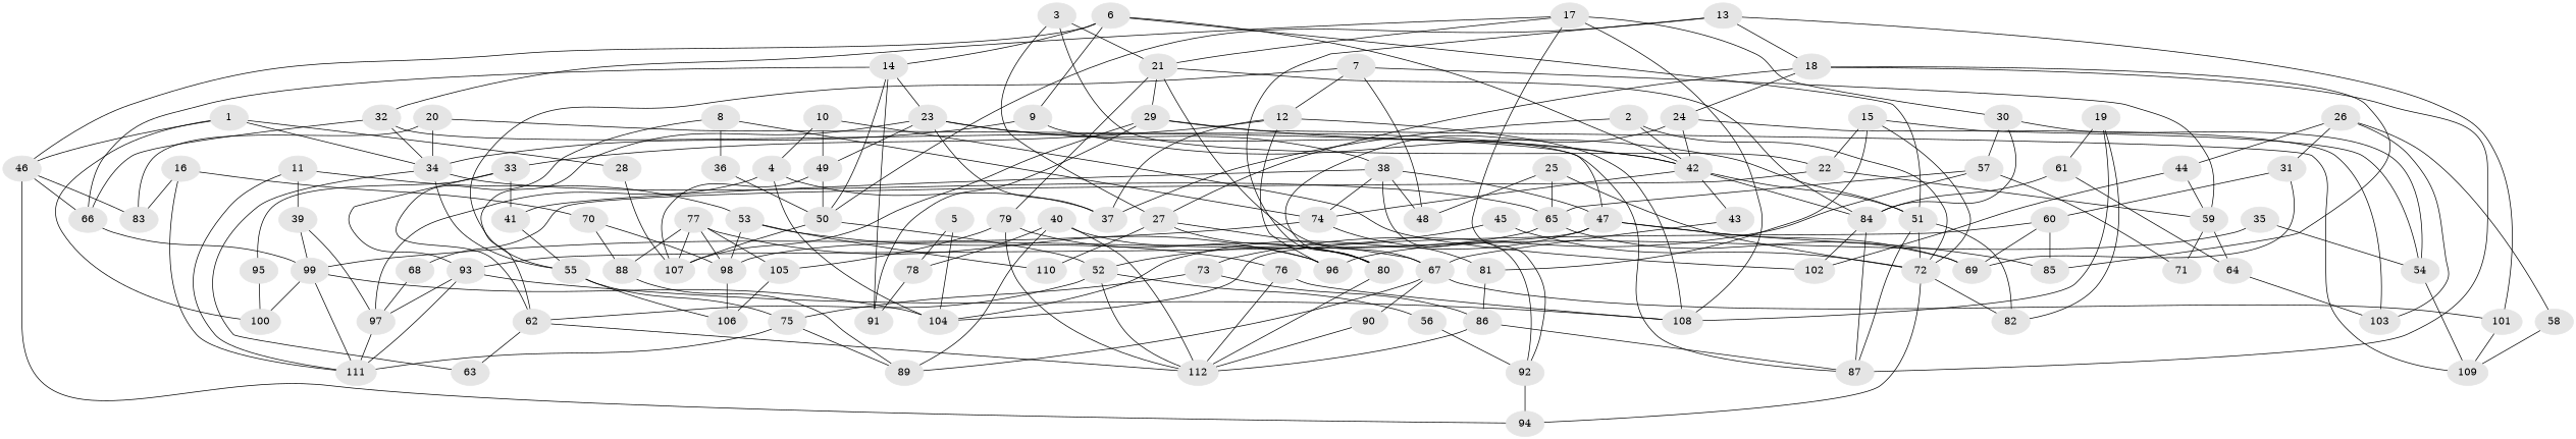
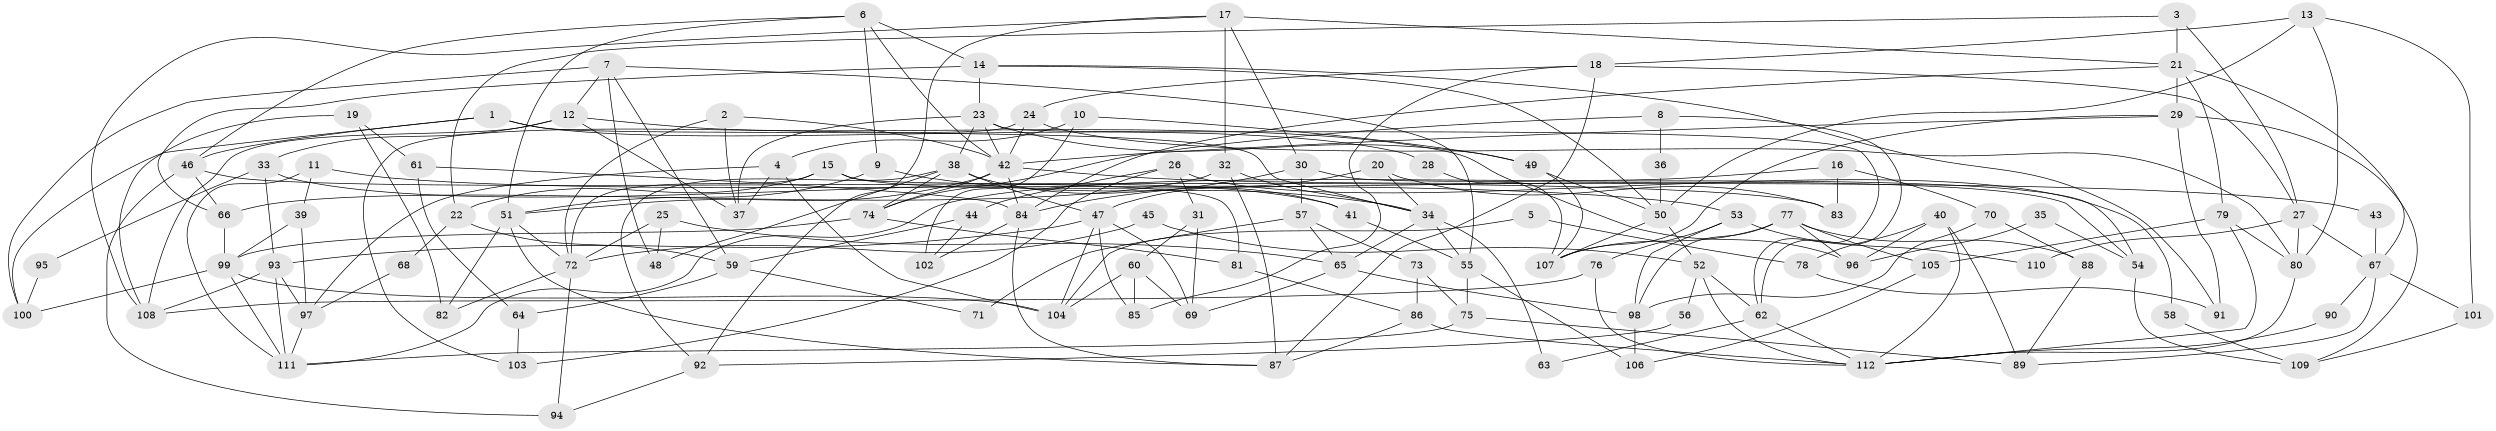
  graph {
    node [color=gray90 style=filled]
    1
    28
    34
    46
    100
    107
    55
    65
    63
    66
    83
    94
    2
    37
    42
    72
    51
    74
    84
    43
    82
    3
    21
    22
    27
    29
    67
    79
    59
    68
    80
    110
    4
    97
    104
    111
    5
    78
    91
    6
    9
    14
    50
    23
    87
    7
    12
    48
    33
    96
    108
    75
    106
    71
    64
    8
    36
    62
    112
    81
    99
    10
    49
    102
    11
    39
    53
    76
    98
    41
    93
    95
    13
    18
    101
    24
    85
    52
    109
    38
    15
    54
    86
    16
    70
    88
    17
    30
    32
    92
    57
    103
    19
    61
    20
    47
    69
    89
    90
    105
    25
    26
    31
    44
    58
    60
    73
    35
    40
    45
    56
    77
    1 -- 28
    1 -- 34
    1 -- 46
    1 -- 100
    28 -- 107
    34 -- 55
    34 -- 65
    34 -- 63
    46 -- 66
    46 -- 83
    46 -- 94
    55 -- 75
    55 -- 106
    65 -- 98
    65 -- 69
    66 -- 99
    2 -- 37
    2 -- 42
    2 -- 72
    42 -- 51
    42 -- 74
    42 -- 84
    42 -- 43
    72 -- 94
    72 -- 82
    51 -- 72
    51 -- 82
    51 -- 87
    74 -- 81
    74 -- 99
    84 -- 87
    84 -- 102
    43 -- 67
    3 -- 21
    3 -- 22
    3 -- 27
    21 -- 84
    21 -- 29
    21 -- 67
    21 -- 79
    22 -- 59
    22 -- 68
    27 -- 67
    27 -- 80
    27 -- 110
    29 -- 107
    29 -- 42
    29 -- 91
    29 -- 109
    67 -- 101
    67 -- 89
    67 -- 90
    79 -- 80
    79 -- 112
    79 -- 105
    59 -- 71
    59 -- 64
    68 -- 97
    80 -- 112
    4 -- 37
    4 -- 97
    4 -- 104
    97 -- 111
    5 -- 104
    5 -- 78
    78 -- 91
    6 -- 46
    6 -- 42
    6 -- 51
    6 -- 9
    6 -- 14
    9 -- 34
    9 -- 51
    14 -- 66
    14 -- 91
    14 -- 50
    14 -- 23
    50 -- 107
    50 -- 52
    23 -- 37
    23 -- 42
    23 -- 62
    23 -- 49
    23 -- 38
+   7 -- 100
    7 -- 55
    7 -- 59
    7 -- 12
    7 -- 48
    12 -- 37
    12 -- 33
    12 -- 96
    12 -- 108
    33 -- 41
    33 -- 93
    33 -- 95
    75 -- 111
    75 -- 89
    64 -- 103
    8 -- 74
    8 -- 36
    8 -- 62
    36 -- 50
    62 -- 63
    62 -- 112
    81 -- 86
    99 -- 100
    99 -- 104
    99 -- 111
    10 -- 4
    10 -- 49
    10 -- 102
    49 -- 107
    49 -- 50
    11 -- 111
    11 -- 39
    11 -- 53
    39 -- 97
    39 -- 99
    53 -- 110
    53 -- 76
    53 -- 98
    76 -- 108
    76 -- 112
    98 -- 106
    41 -- 55
    93 -- 97
    93 -- 111
    93 -- 108
    95 -- 100
    13 -- 80
    13 -- 50
    13 -- 18
    13 -- 101
    18 -- 27
    18 -- 87
    18 -- 24
    18 -- 85
    101 -- 109
    24 -- 42
    24 -- 80
    24 -- 103
    52 -- 62
    52 -- 112
    52 -- 56
    38 -- 74
    38 -- 48
    38 -- 41
    38 -- 92
    38 -- 47
    15 -- 72
    15 -- 22
    15 -- 81
    15 -- 54
    54 -- 109
    86 -- 87
    86 -- 112
    16 -- 83
    16 -- 111
    16 -- 70
    70 -- 98
    70 -- 88
    88 -- 89
    17 -- 21
    17 -- 108
    17 -- 30
    17 -- 32
    17 -- 92
    30 -- 84
    30 -- 54
    30 -- 57
    32 -- 34
    32 -- 66
    32 -- 87
    92 -- 94
    57 -- 65
    57 -- 71
    57 -- 73
    19 -- 82
    19 -- 108
    19 -- 61
    61 -- 84
    61 -- 64
    20 -- 34
    20 -- 83
    20 -- 47
    47 -- 104
    47 -- 93
    47 -- 85
    47 -- 69
    90 -- 112
    105 -- 106
    25 -- 65
    25 -- 72
    25 -- 48
    26 -- 103
    26 -- 31
    26 -- 44
    26 -- 58
    31 -- 69
    31 -- 60
    44 -- 59
    44 -- 102
    58 -- 109
    60 -- 104
    60 -- 85
    60 -- 69
    73 -- 75
    73 -- 86
    35 -- 96
    35 -- 54
    40 -- 78
    40 -- 96
    40 -- 112
    40 -- 89
    45 -- 72
    45 -- 52
    56 -- 92
    77 -- 107
    77 -- 96
    77 -- 98
    77 -- 88
    77 -- 105
  }
